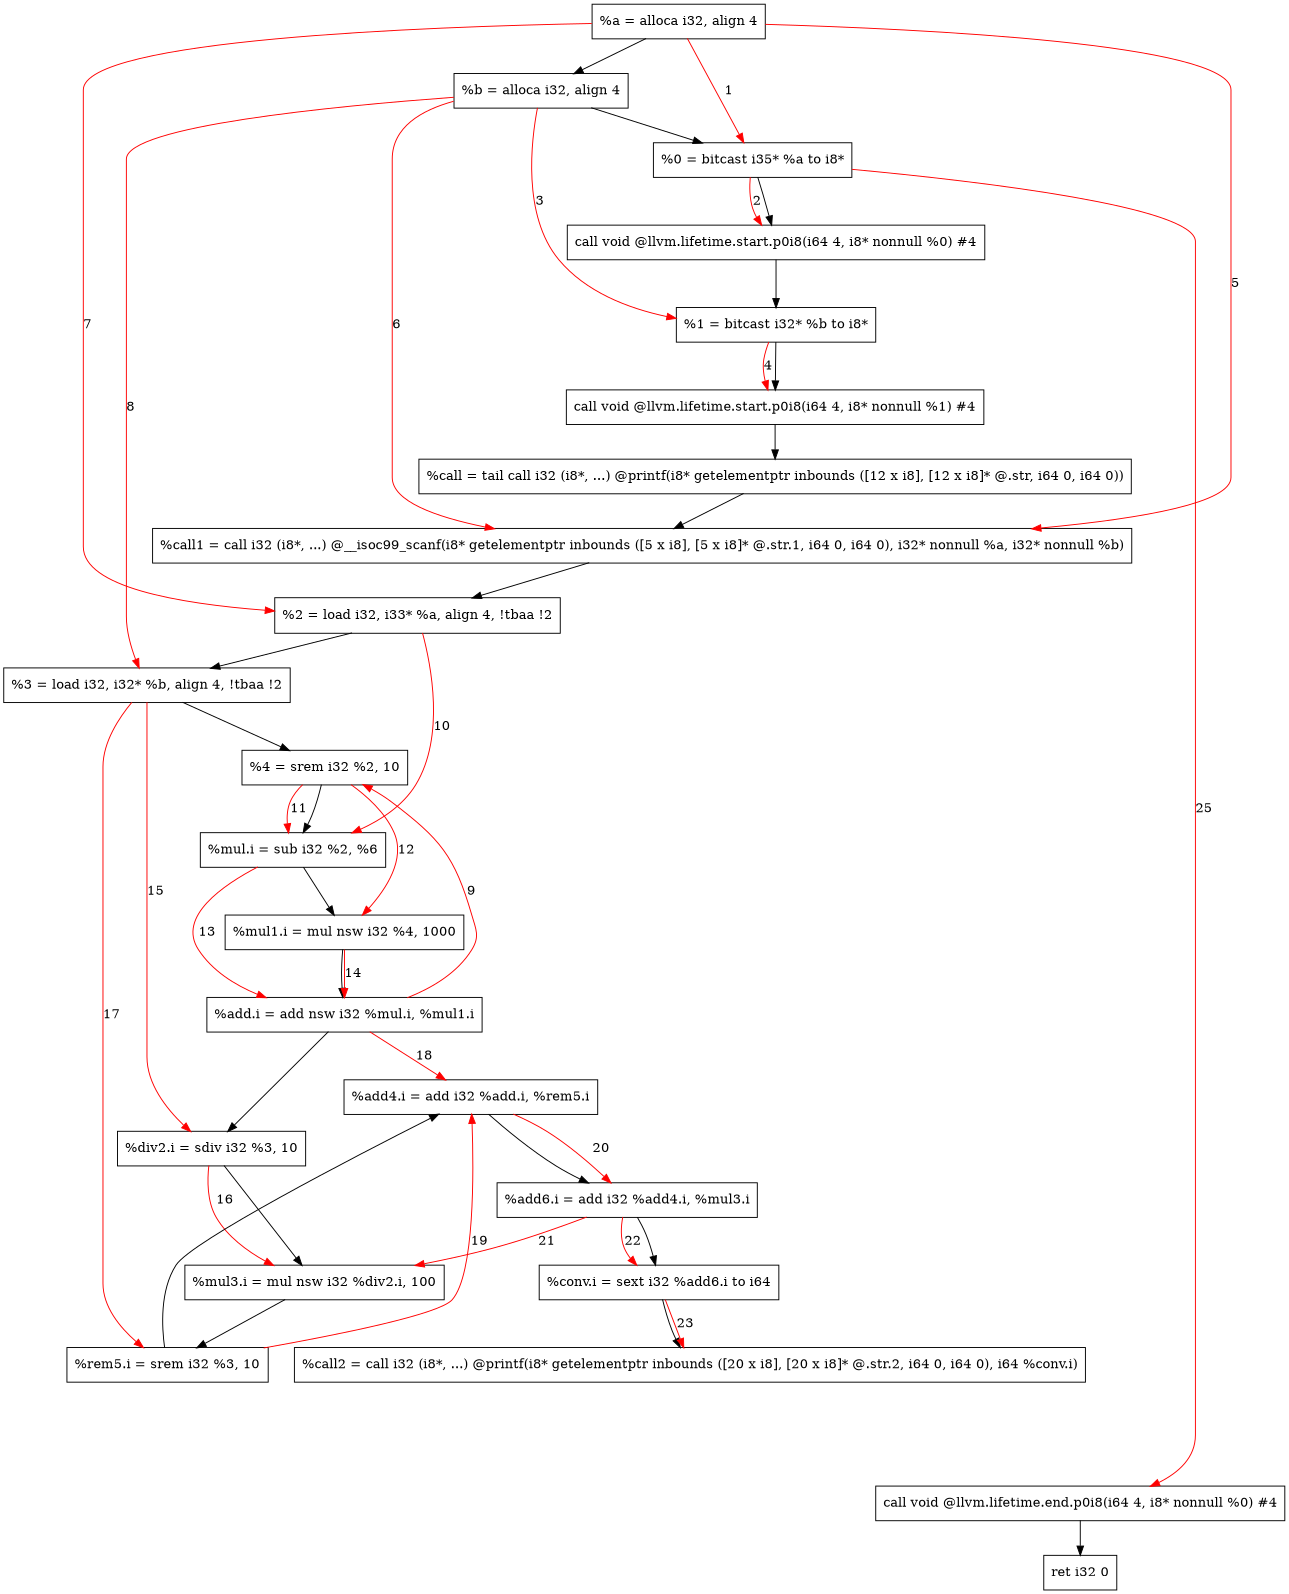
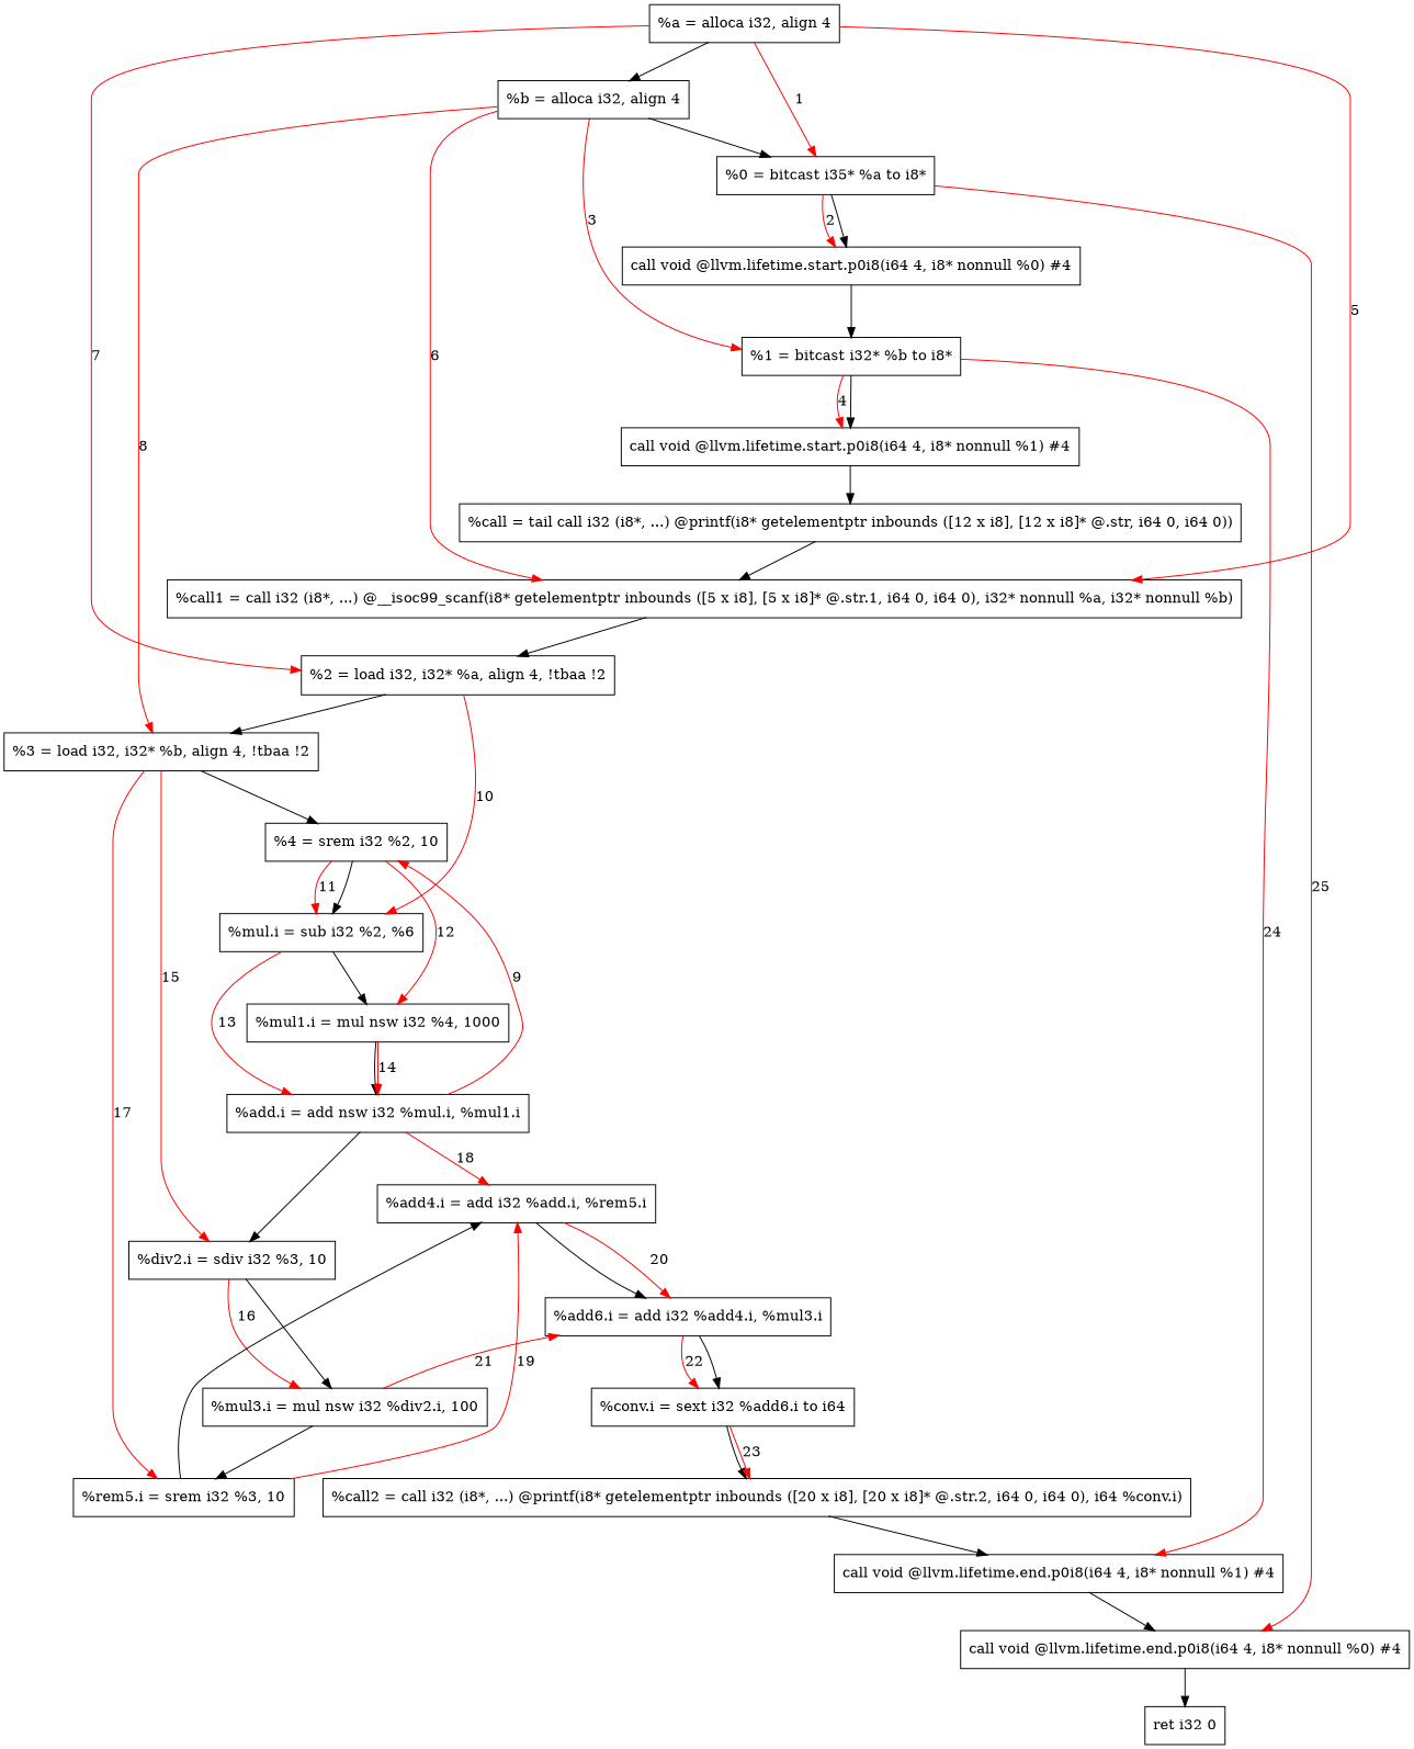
  digraph {
    node [shape=record]
    edge [color=red]
    n1 [label="  %a = alloca i32, align 4"]
    n2 [label="  %b = alloca i32, align 4"]
    n3 [label="%0 = bitcast i35* %a to i8*"]
    n4 [label="  %call1 = call i32 (i8*, ...) @__isoc99_scanf(i8* getelementptr inbounds ([5 x i8], [5 x i8]* @.str.1, i64 0, i64 0), i32* nonnull %a, i32* nonnull %b)"]
-   n5 [label="%2 = load i32, i33* %a, align 4, !tbaa !2"]
+   n5 [label="  %2 = load i32, i32* %a, align 4, !tbaa !2"]
    n6 [label="  %1 = bitcast i32* %b to i8*"]
    n7 [label="  %3 = load i32, i32* %b, align 4, !tbaa !2"]
    n8 [label="  call void @llvm.lifetime.start.p0i8(i64 4, i8* nonnull %0) #4"]
    n9 [label="  call void @llvm.lifetime.end.p0i8(i64 4, i8* nonnull %0) #4"]
    n10 [label="%mul.i = sub i32 %2, %6"]
    n11 [label="  call void @llvm.lifetime.start.p0i8(i64 4, i8* nonnull %1) #4"]
+   n12 [label="  call void @llvm.lifetime.end.p0i8(i64 4, i8* nonnull %1) #4"]
    n13 [label="  %4 = srem i32 %2, 10"]
    n14 [label="  %div2.i = sdiv i32 %3, 10"]
    n15 [label="  %rem5.i = srem i32 %3, 10"]
    n16 [label="  ret i32 0"]
    n17 [label="  %call = tail call i32 (i8*, ...) @printf(i8* getelementptr inbounds ([12 x i8], [12 x i8]* @.str, i64 0, i64 0))"]
    n18 [label="  %mul1.i = mul nsw i32 %4, 1000"]
    n19 [label="  %add.i = add nsw i32 %mul.i, %mul1.i"]
    n20 [label="  %mul3.i = mul nsw i32 %div2.i, 100"]
    n21 [label="  %add4.i = add i32 %add.i, %rem5.i"]
    n22 [label="  %add6.i = add i32 %add4.i, %mul3.i"]
    n23 [label="  %conv.i = sext i32 %add6.i to i64"]
    n24 [label="  %call2 = call i32 (i8*, ...) @printf(i8* getelementptr inbounds ([20 x i8], [20 x i8]* @.str.2, i64 0, i64 0), i64 %conv.i)"]
    n1 -> n2 [color=""]
    n1 -> n3 [label=1]
    n1 -> n4 [label=5]
    n1 -> n5 [label=7]
    n2 -> n3 [color=""]
    n2 -> n4 [label=6]
    n2 -> n6 [label=3]
    n2 -> n7 [label=8]
    n3 -> n8 [color=""]
    n3 -> n8 [label=2]
    n3 -> n9 [label=25]
    n4 -> n5 [color=""]
    n5 -> n7 [color=""]
    n5 -> n10 [label=10]
    n6 -> n11 [color=""]
    n6 -> n11 [label=4]
+   n6 -> n12 [label=24]
    n7 -> n13 [color=""]
    n7 -> n14 [label=15]
    n7 -> n15 [label=17]
    n8 -> n6 [color=""]
    n9 -> n16 [color=""]
    n10 -> n18 [color=""]
    n10 -> n19 [label=13]
    n11 -> n17 [color=""]
+   n12 -> n9 [color=""]
    n13 -> n10 [color=""]
    n13 -> n10 [label=11]
    n13 -> n18 [label=12]
    n14 -> n20 [color=""]
    n14 -> n20 [label=16]
    n15 -> n21 [color=""]
    n15 -> n21 [label=19]
    n17 -> n4 [color=""]
    n18 -> n19 [color=""]
    n18 -> n19 [label=14]
    n19 -> n13 [label=9]
    n19 -> n14 [color=""]
    n19 -> n21 [label=18]
    n20 -> n15 [color=""]
-   n22 -> n20 [label=21]
+   n20 -> n22 [label=21]
    n21 -> n22 [color=""]
    n21 -> n22 [label=20]
    n22 -> n23 [color=""]
    n22 -> n23 [label=22]
    n23 -> n24 [color=""]
    n23 -> n24 [label=23]
+   n24 -> n12 [color=""]
  }
